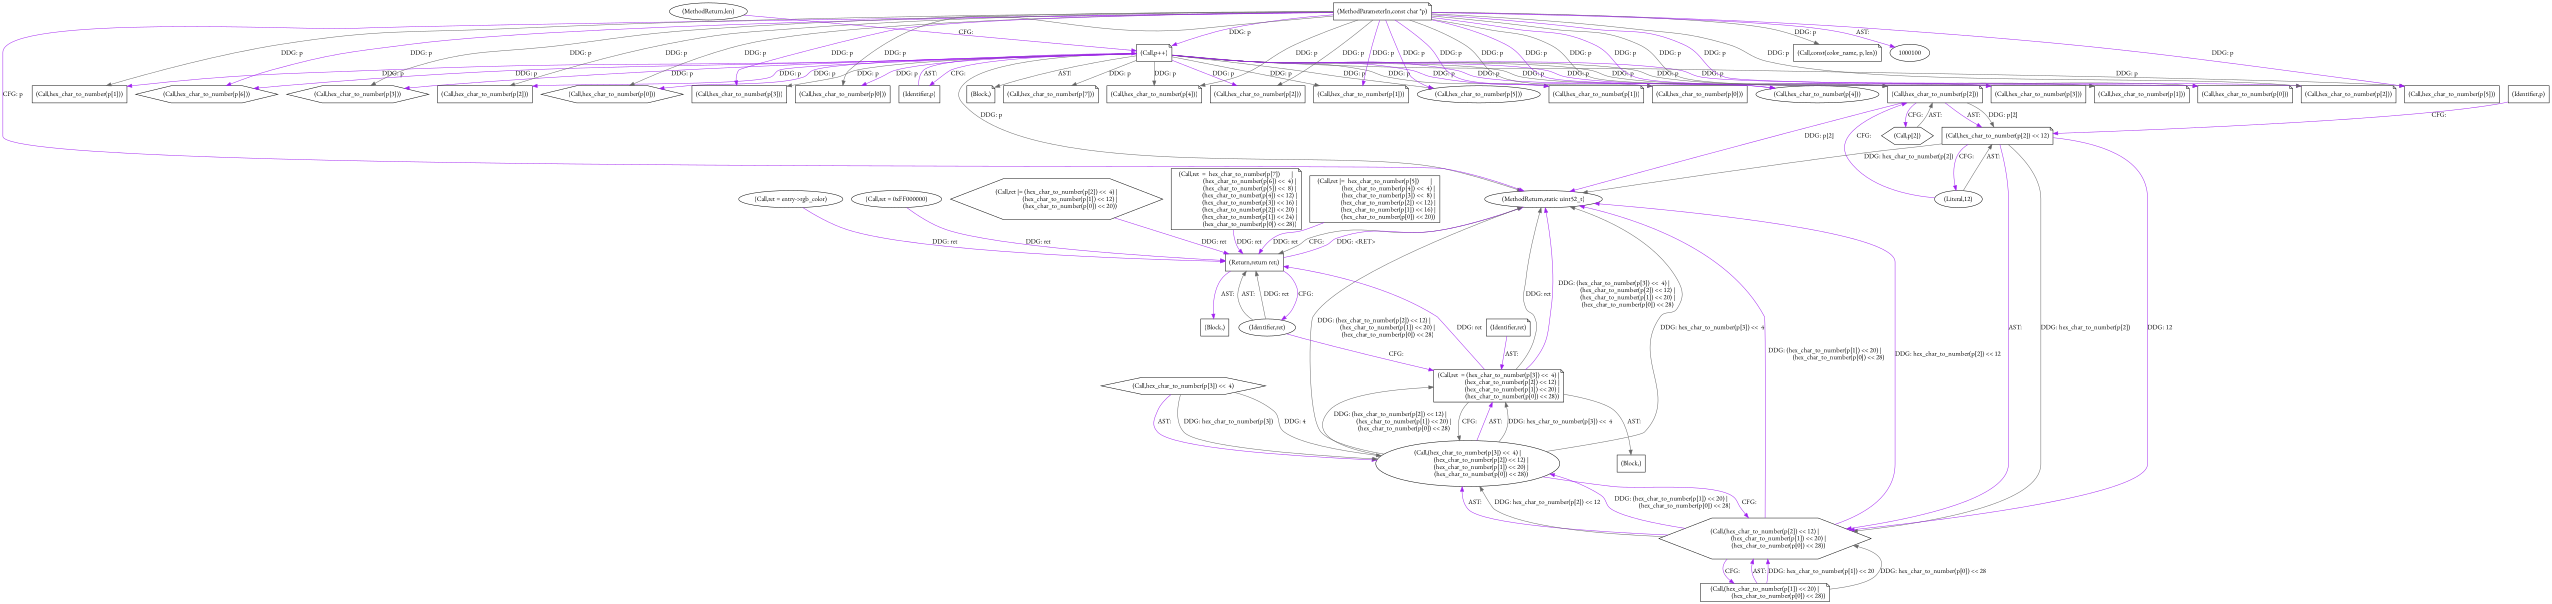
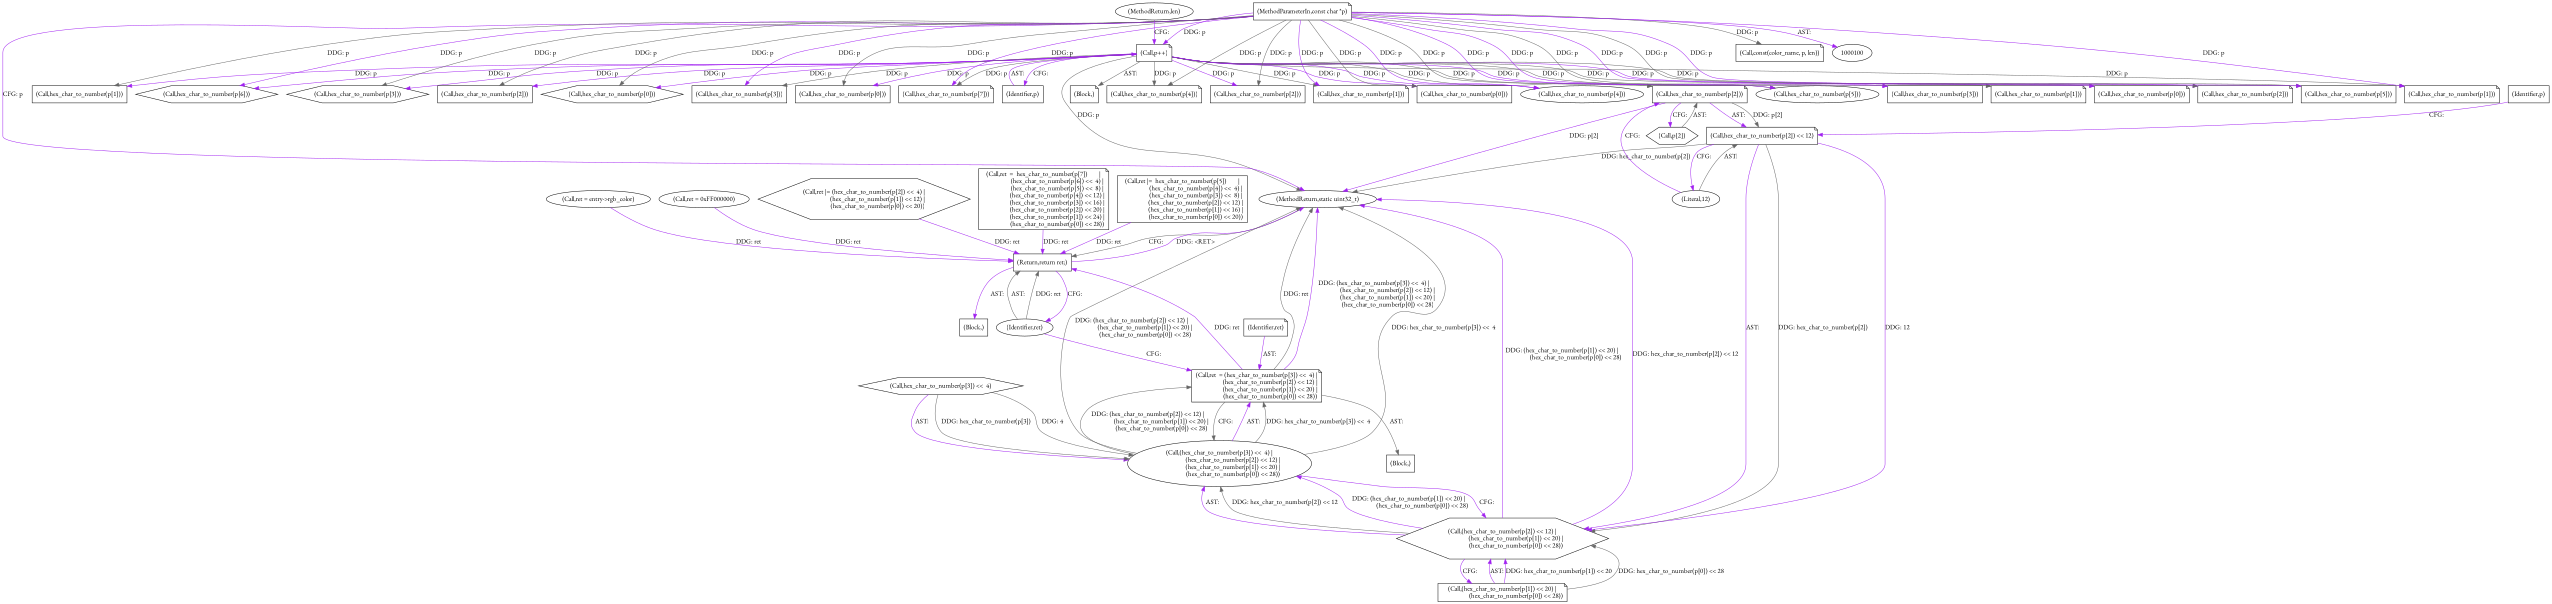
  digraph {
    fontname="EB Garamond"
    node [fontname="EB Garamond" shape=note]
    edge [color=purple fontname="EB Garamond"]
    n1 [label="(Call,hex_char_to_number(p[2]))"]
    n2 [label="(Call,hex_char_to_number(p[2]) << 12)"]
    n3 [label="(Call,p[2])" shape=hexagon]
-   n4 [label="(MethodReturn,static uint52_t)" shape=ellipse]
+   n4 [label="(MethodReturn,static uint32_t)" shape=ellipse]
    n5 [label="(Call,(hex_char_to_number(p[2]) << 12) |\n                   (hex_char_to_number(p[1]) << 20) |\n                   (hex_char_to_number(p[0]) << 28))" shape=hexagon]
    n6 [label="(Literal,12)" shape=ellipse]
    n7 [label="(Return,return ret;)" shape=box]
    n8 [label="(Call,p++)"]
    n9 [label="(Call,hex_char_to_number(p[1]))" shape=box]
    n10 [label="(Call,hex_char_to_number(p[6]))" shape=hexagon]
    n11 [label="(Call,hex_char_to_number(p[3]))" shape=hexagon]
    n12 [label="(Call,hex_char_to_number(p[2]))" shape=box]
    n13 [label="(Call,hex_char_to_number(p[0]))" shape=hexagon]
    n14 [label="(Call,hex_char_to_number(p[3]))" shape=box]
    n15 [label="(Block,)"]
    n16 [label="(Call,hex_char_to_number(p[0]))" shape=box]
    n17 [label="(Call,hex_char_to_number(p[7]))"]
    n18 [label="(Call,hex_char_to_number(p[4]))"]
    n19 [label="(Call,hex_char_to_number(p[2]))" shape=box]
    n20 [label="(Call,hex_char_to_number(p[1]))"]
    n21 [label="(Call,hex_char_to_number(p[5]))" shape=ellipse]
    n22 [label="(Call,hex_char_to_number(p[3]))" shape=box]
    n23 [label="(Call,hex_char_to_number(p[1]))"]
    n24 [label="(Call,hex_char_to_number(p[0]))"]
    n25 [label="(Call,hex_char_to_number(p[2]))"]
    n26 [label="(Call,hex_char_to_number(p[5]))" shape=box]
    n27 [label="(Call,hex_char_to_number(p[1]))"]
    n28 [label="(Identifier,p)" shape=box]
    n29 [label="(Call,hex_char_to_number(p[0]))" shape=box]
    n30 [label="(Call,hex_char_to_number(p[4]))" shape=ellipse]
    n31 [label="(MethodParameterIn,const char *p)"]
    n32 [label="(Call,const(color_name, p, len))"]
    1000100 [shape=ellipse]
    n34 [label="(Call,(hex_char_to_number(p[3]) <<  4) |\n                   (hex_char_to_number(p[2]) << 12) |\n                   (hex_char_to_number(p[1]) << 20) |\n                   (hex_char_to_number(p[0]) << 28))" shape=ellipse]
    n35 [label="(Call,(hex_char_to_number(p[1]) << 20) |\n                   (hex_char_to_number(p[0]) << 28))"]
    n36 [label="(Call,ret  = (hex_char_to_number(p[3]) <<  4) |\n                   (hex_char_to_number(p[2]) << 12) |\n                   (hex_char_to_number(p[1]) << 20) |\n                   (hex_char_to_number(p[0]) << 28))"]
    n37 [label="(Block,)" shape=box]
    n38 [label="(Identifier,ret)" shape=ellipse]
    n39 [label="(Block,)" shape=box]
    n40 [label="(Identifier,ret)"]
    n41 [label="(Identifier,p)" shape=box]
    n42 [label="(Call,ret  =  hex_char_to_number(p[7])        |\n                   (hex_char_to_number(p[6]) <<  4) |\n                   (hex_char_to_number(p[5]) <<  8) |\n                   (hex_char_to_number(p[4]) << 12) |\n                   (hex_char_to_number(p[3]) << 16) |\n                   (hex_char_to_number(p[2]) << 20) |\n                   (hex_char_to_number(p[1]) << 24) |\n                   (hex_char_to_number(p[0]) << 28))"]
    n43 [label="(Call,hex_char_to_number(p[3]) <<  4)" shape=hexagon]
    n44 [label="(Call,ret |=  hex_char_to_number(p[5])        |\n                   (hex_char_to_number(p[4]) <<  4) |\n                   (hex_char_to_number(p[3]) <<  8) |\n                   (hex_char_to_number(p[2]) << 12) |\n                   (hex_char_to_number(p[1]) << 16) |\n                   (hex_char_to_number(p[0]) << 20))" shape=box]
    n45 [label="(Call,ret = entry->rgb_color)" shape=ellipse]
    n46 [label="(MethodReturn,len)" shape=ellipse]
    n47 [label="(Call,ret = 0xFF000000)" shape=ellipse]
    n48 [label="(Call,ret |= (hex_char_to_number(p[2]) <<  4) |\n                   (hex_char_to_number(p[1]) << 12) |\n                   (hex_char_to_number(p[0]) << 20))" shape=hexagon]
    n1 -> n2 [label="AST: "]
    n1 -> n2 [color=gray40 label="DDG: p[2]"]
    n1 -> n3 [label="CFG: "]
    n1 -> n4 [label="DDG: p[2]"]
    n2 -> n4 [color=gray40 label="DDG: hex_char_to_number(p[2])"]
    n2 -> n5 [label="AST: "]
    n2 -> n5 [color=gray40 label="DDG: hex_char_to_number(p[2])"]
    n2 -> n5 [label="DDG: 12"]
    n2 -> n6 [label="CFG: "]
    n3 -> n1 [color=gray40 label="AST: "]
    n4 -> n7 [color=gray40 label="CFG: "]
    n5 -> n4 [label="DDG: (hex_char_to_number(p[1]) << 20) |\n                   (hex_char_to_number(p[0]) << 28)"]
    n5 -> n4 [label="DDG: hex_char_to_number(p[2]) << 12"]
    n5 -> n34 [label="AST: "]
    n5 -> n34 [color=gray40 label="DDG: hex_char_to_number(p[2]) << 12"]
    n5 -> n34 [label="DDG: (hex_char_to_number(p[1]) << 20) |\n                   (hex_char_to_number(p[0]) << 28)"]
    n5 -> n35 [label="CFG: "]
    n6 -> n1 [label="CFG: "]
    n6 -> n2 [color=gray40 label="AST: "]
    n7 -> n4 [label="DDG: <RET>"]
    n7 -> n38 [label="CFG: "]
    n7 -> n39 [label="AST: "]
    n8 -> n1 [color=gray40 label="DDG: p"]
    n8 -> n4 [color=gray40 label="DDG: p"]
    n8 -> n9 [label="DDG: p"]
    n8 -> n10 [label="DDG: p"]
    n8 -> n11 [label="DDG: p"]
    n8 -> n12 [label="DDG: p"]
    n8 -> n13 [label="DDG: p"]
    n8 -> n14 [color=gray40 label="DDG: p"]
    n8 -> n15 [color=gray40 label="AST: "]
    n8 -> n16 [label="DDG: p"]
    n8 -> n17 [color=gray40 label="DDG: p"]
    n8 -> n18 [color=gray40 label="DDG: p"]
    n8 -> n19 [label="DDG: p"]
    n8 -> n20 [color=gray40 label="DDG: p"]
    n8 -> n21 [color=gray40 label="DDG: p"]
    n8 -> n22 [label="DDG: p"]
    n8 -> n23 [color=gray40 label="DDG: p"]
    n8 -> n24 [color=gray40 label="DDG: p"]
    n8 -> n25 [label="DDG: p"]
    n8 -> n26 [color=gray40 label="DDG: p"]
    n8 -> n27 [color=gray40 label="DDG: p"]
    n8 -> n28 [label="CFG: "]
    n8 -> n29 [label="DDG: p"]
    n8 -> n30 [label="DDG: p"]
    n28 -> n8 [label="AST: "]
    n31 -> n1 [color=gray40 label="DDG: p"]
    n31 -> n4 [label="CFG: p"]
    n31 -> n8 [label="DDG: p"]
    n31 -> n9 [color=gray40 label="DDG: p"]
    n31 -> n10 [label="DDG: p"]
    n31 -> n11 [color=gray40 label="DDG: p"]
    n31 -> n12 [color=gray40 label="DDG: p"]
    n31 -> n13 [color=gray40 label="DDG: p"]
    n31 -> n14 [label="DDG: p"]
    n31 -> n16 [color=gray40 label="DDG: p"]
+   n31 -> n17 [label="DDG: p"]
    n31 -> n18 [color=gray40 label="DDG: p"]
    n31 -> n19 [color=gray40 label="DDG: p"]
    n31 -> n20 [label="DDG: p"]
    n31 -> n21 [label="DDG: p"]
    n31 -> n22 [label="DDG: p"]
    n31 -> n23 [color=gray40 label="DDG: p"]
    n31 -> n24 [label="DDG: p"]
    n31 -> n25 [color=gray40 label="DDG: p"]
    n31 -> n26 [label="DDG: p"]
    n31 -> n27 [label="DDG: p"]
    n31 -> n29 [color=gray40 label="DDG: p"]
    n31 -> n30 [label="DDG: p"]
    n31 -> n32 [color=gray40 label="DDG: p"]
    n31 -> 1000100 [label="AST: "]
    n34 -> n4 [color=gray40 label="DDG: (hex_char_to_number(p[2]) << 12) |\n                   (hex_char_to_number(p[1]) << 20) |\n                   (hex_char_to_number(p[0]) << 28)"]
    n34 -> n4 [color=gray40 label="DDG: hex_char_to_number(p[3]) <<  4"]
    n34 -> n5 [label="CFG: "]
    n34 -> n36 [label="AST: "]
    n34 -> n36 [color=gray40 label="DDG: hex_char_to_number(p[3]) <<  4"]
    n34 -> n36 [color=gray40 label="DDG: (hex_char_to_number(p[2]) << 12) |\n                   (hex_char_to_number(p[1]) << 20) |\n                   (hex_char_to_number(p[0]) << 28)"]
    n35 -> n5 [label="AST: "]
    n35 -> n5 [label="DDG: hex_char_to_number(p[1]) << 20"]
    n35 -> n5 [color=gray40 label="DDG: hex_char_to_number(p[0]) << 28"]
    n36 -> n4 [color=gray40 label="DDG: ret"]
    n36 -> n4 [label="DDG: (hex_char_to_number(p[3]) <<  4) |\n                   (hex_char_to_number(p[2]) << 12) |\n                   (hex_char_to_number(p[1]) << 20) |\n                   (hex_char_to_number(p[0]) << 28)"]
    n36 -> n7 [label="DDG: ret"]
    n36 -> n34 [color=gray40 label="CFG: "]
    n36 -> n37 [color=gray40 label="AST: "]
    n38 -> n7 [color=gray40 label="AST: "]
    n38 -> n7 [color=gray40 label="DDG: ret"]
    n38 -> n36 [label="CFG: "]
    n40 -> n36 [label="AST: "]
    n41 -> n2 [label="CFG: "]
    n42 -> n7 [label="DDG: ret"]
    n43 -> n34 [label="AST: "]
    n43 -> n34 [color=gray40 label="DDG: hex_char_to_number(p[3])"]
    n43 -> n34 [color=gray40 label="DDG: 4"]
    n44 -> n7 [label="DDG: ret"]
    n45 -> n7 [label="DDG: ret"]
    n46 -> n8 [label="CFG: "]
    n47 -> n7 [label="DDG: ret"]
    n48 -> n7 [label="DDG: ret"]
  }
